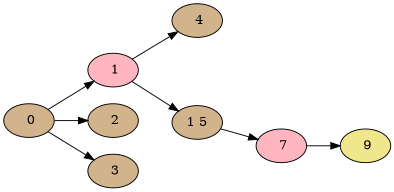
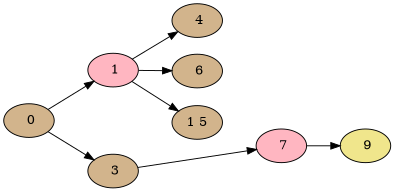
  digraph {
    rankdir=LR
    node [fillcolor=tan style=filled]
    " 1" [fillcolor=lightpink]
    " 0"
-   " 2"
    " 3"
    " 4"
+   " 6"
    n7 [label="1 5"]
    " 7" [fillcolor=lightpink]
    " 9" [fillcolor=khaki]
    " 1" -> " 4"
+   " 1" -> " 6"
    " 1" -> n7
    " 0" -> " 1"
-   " 0" -> " 2"
    " 0" -> " 3"
-   n7 -> " 7"
+   " 3" -> " 7"
    " 7" -> " 9"
  }
